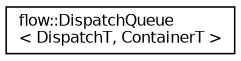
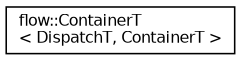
  digraph {
    rankdir=TB
-   n1 [color=black fillcolor=white fontname=Helvetica fontsize=10 height=0.2 label="flow::DispatchQueue\l\< DispatchT, ContainerT \>" shape=record style=filled width=0.4]
+   n1 [color=black fillcolor=white fontname=Helvetica fontsize=10 height=0.2 label="flow::ContainerT\l\< DispatchT, ContainerT \>" shape=record style=filled width=0.4]
  }
